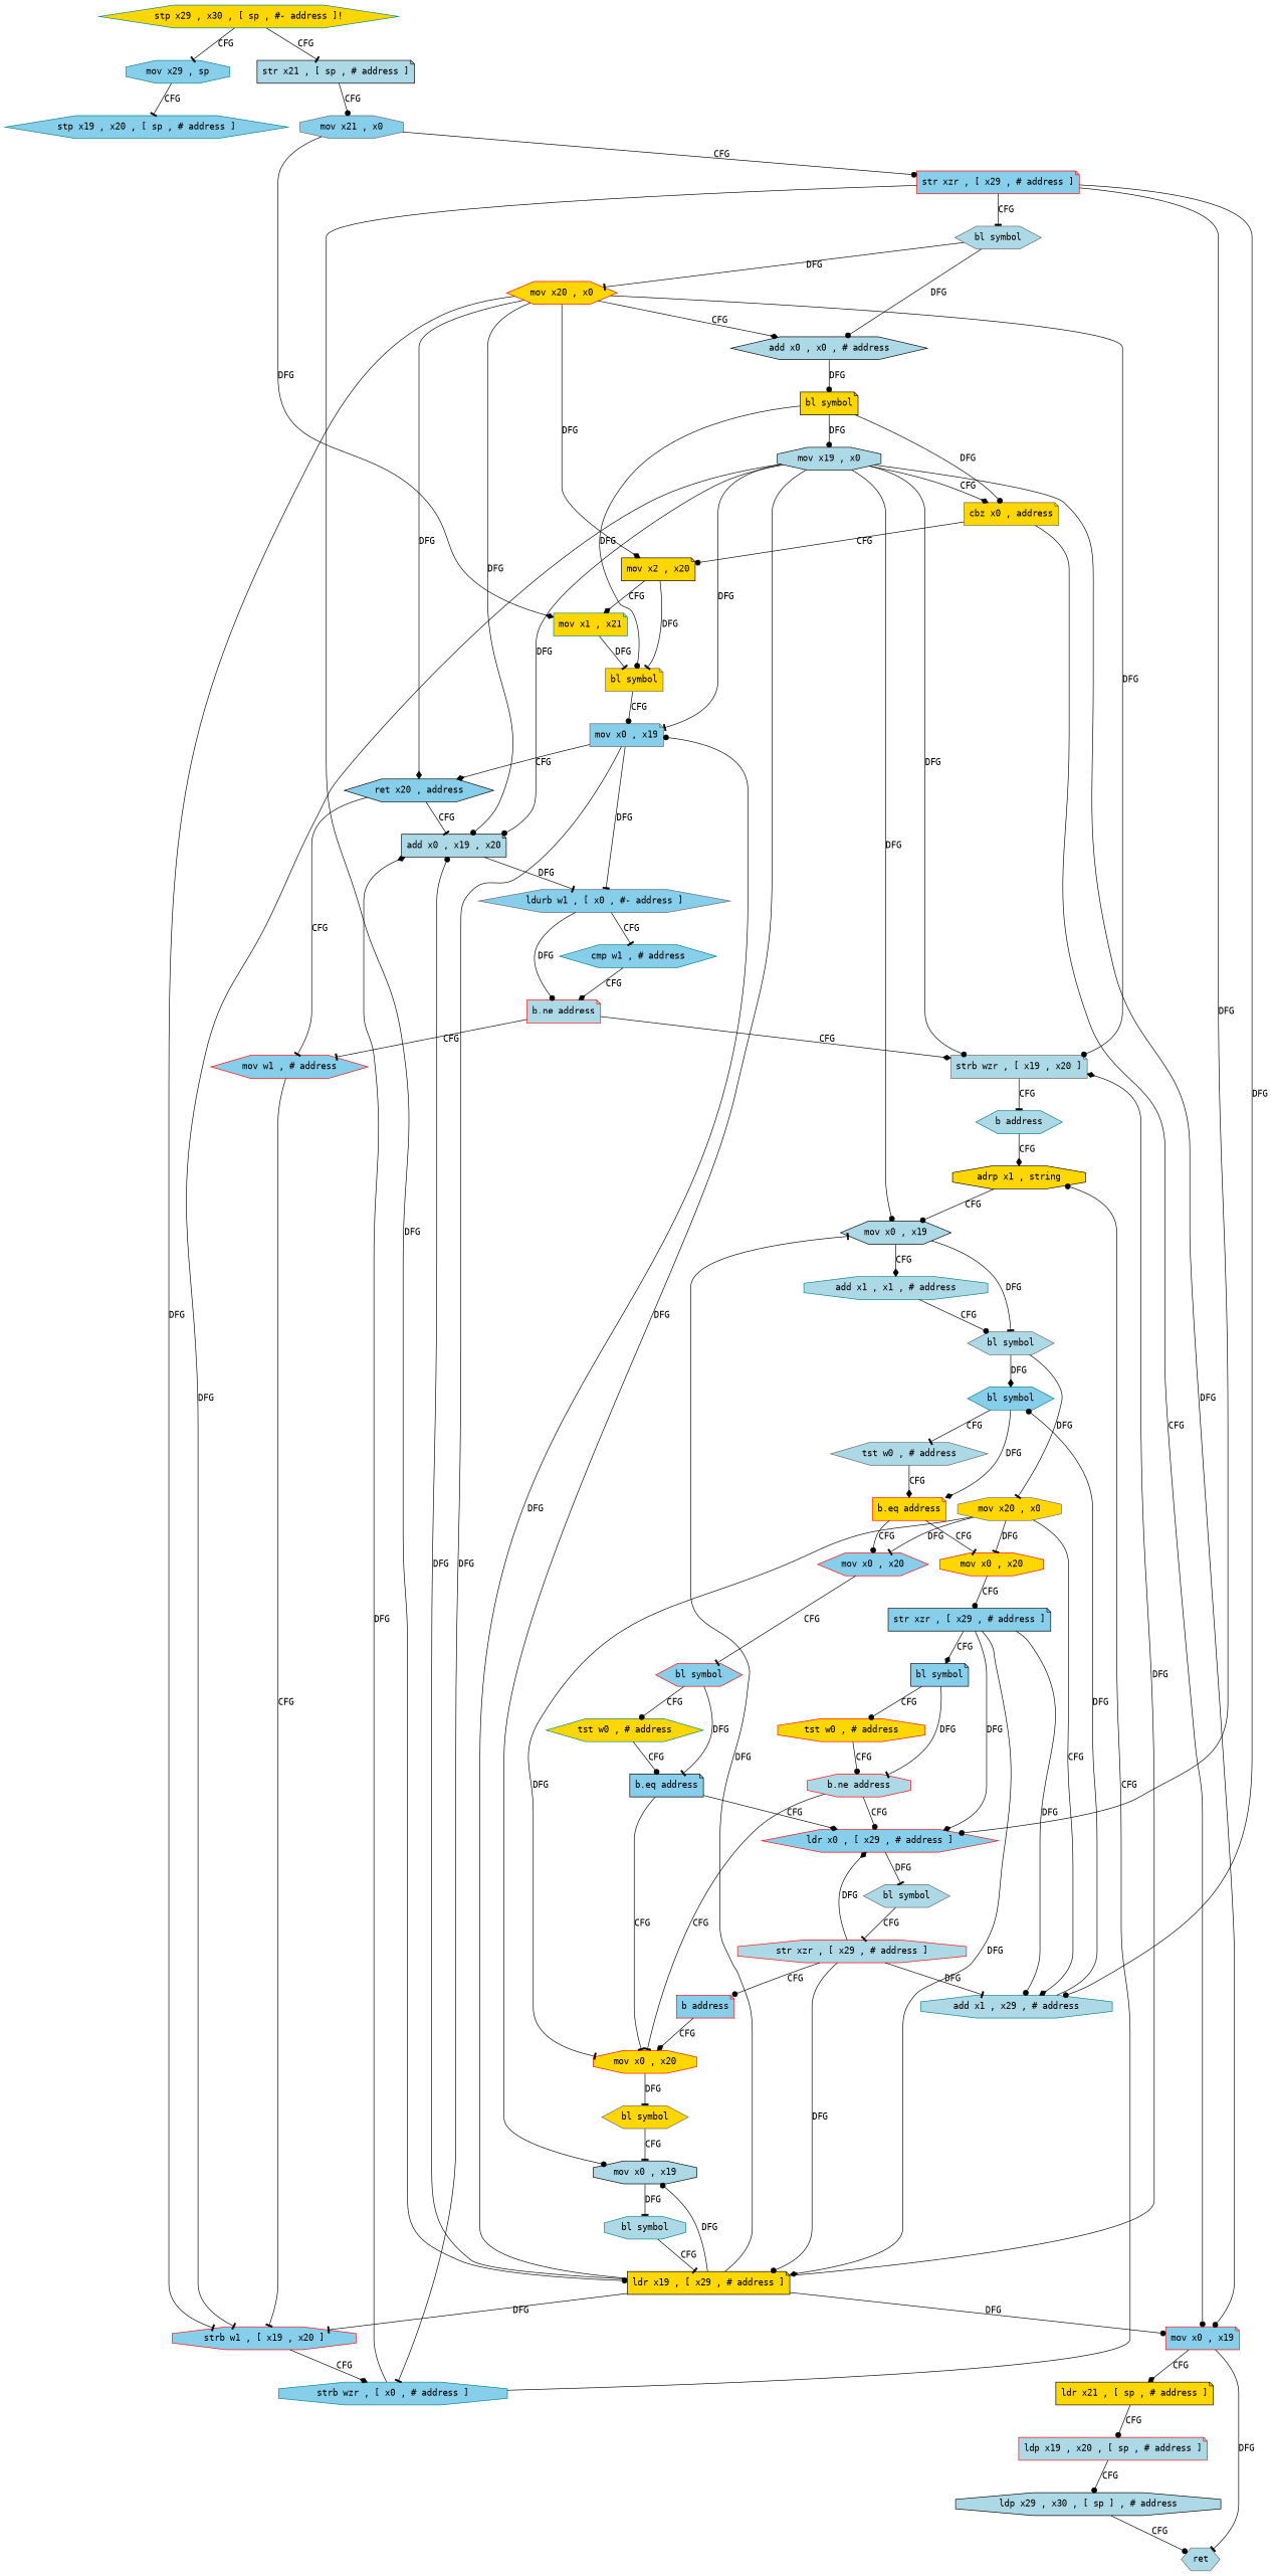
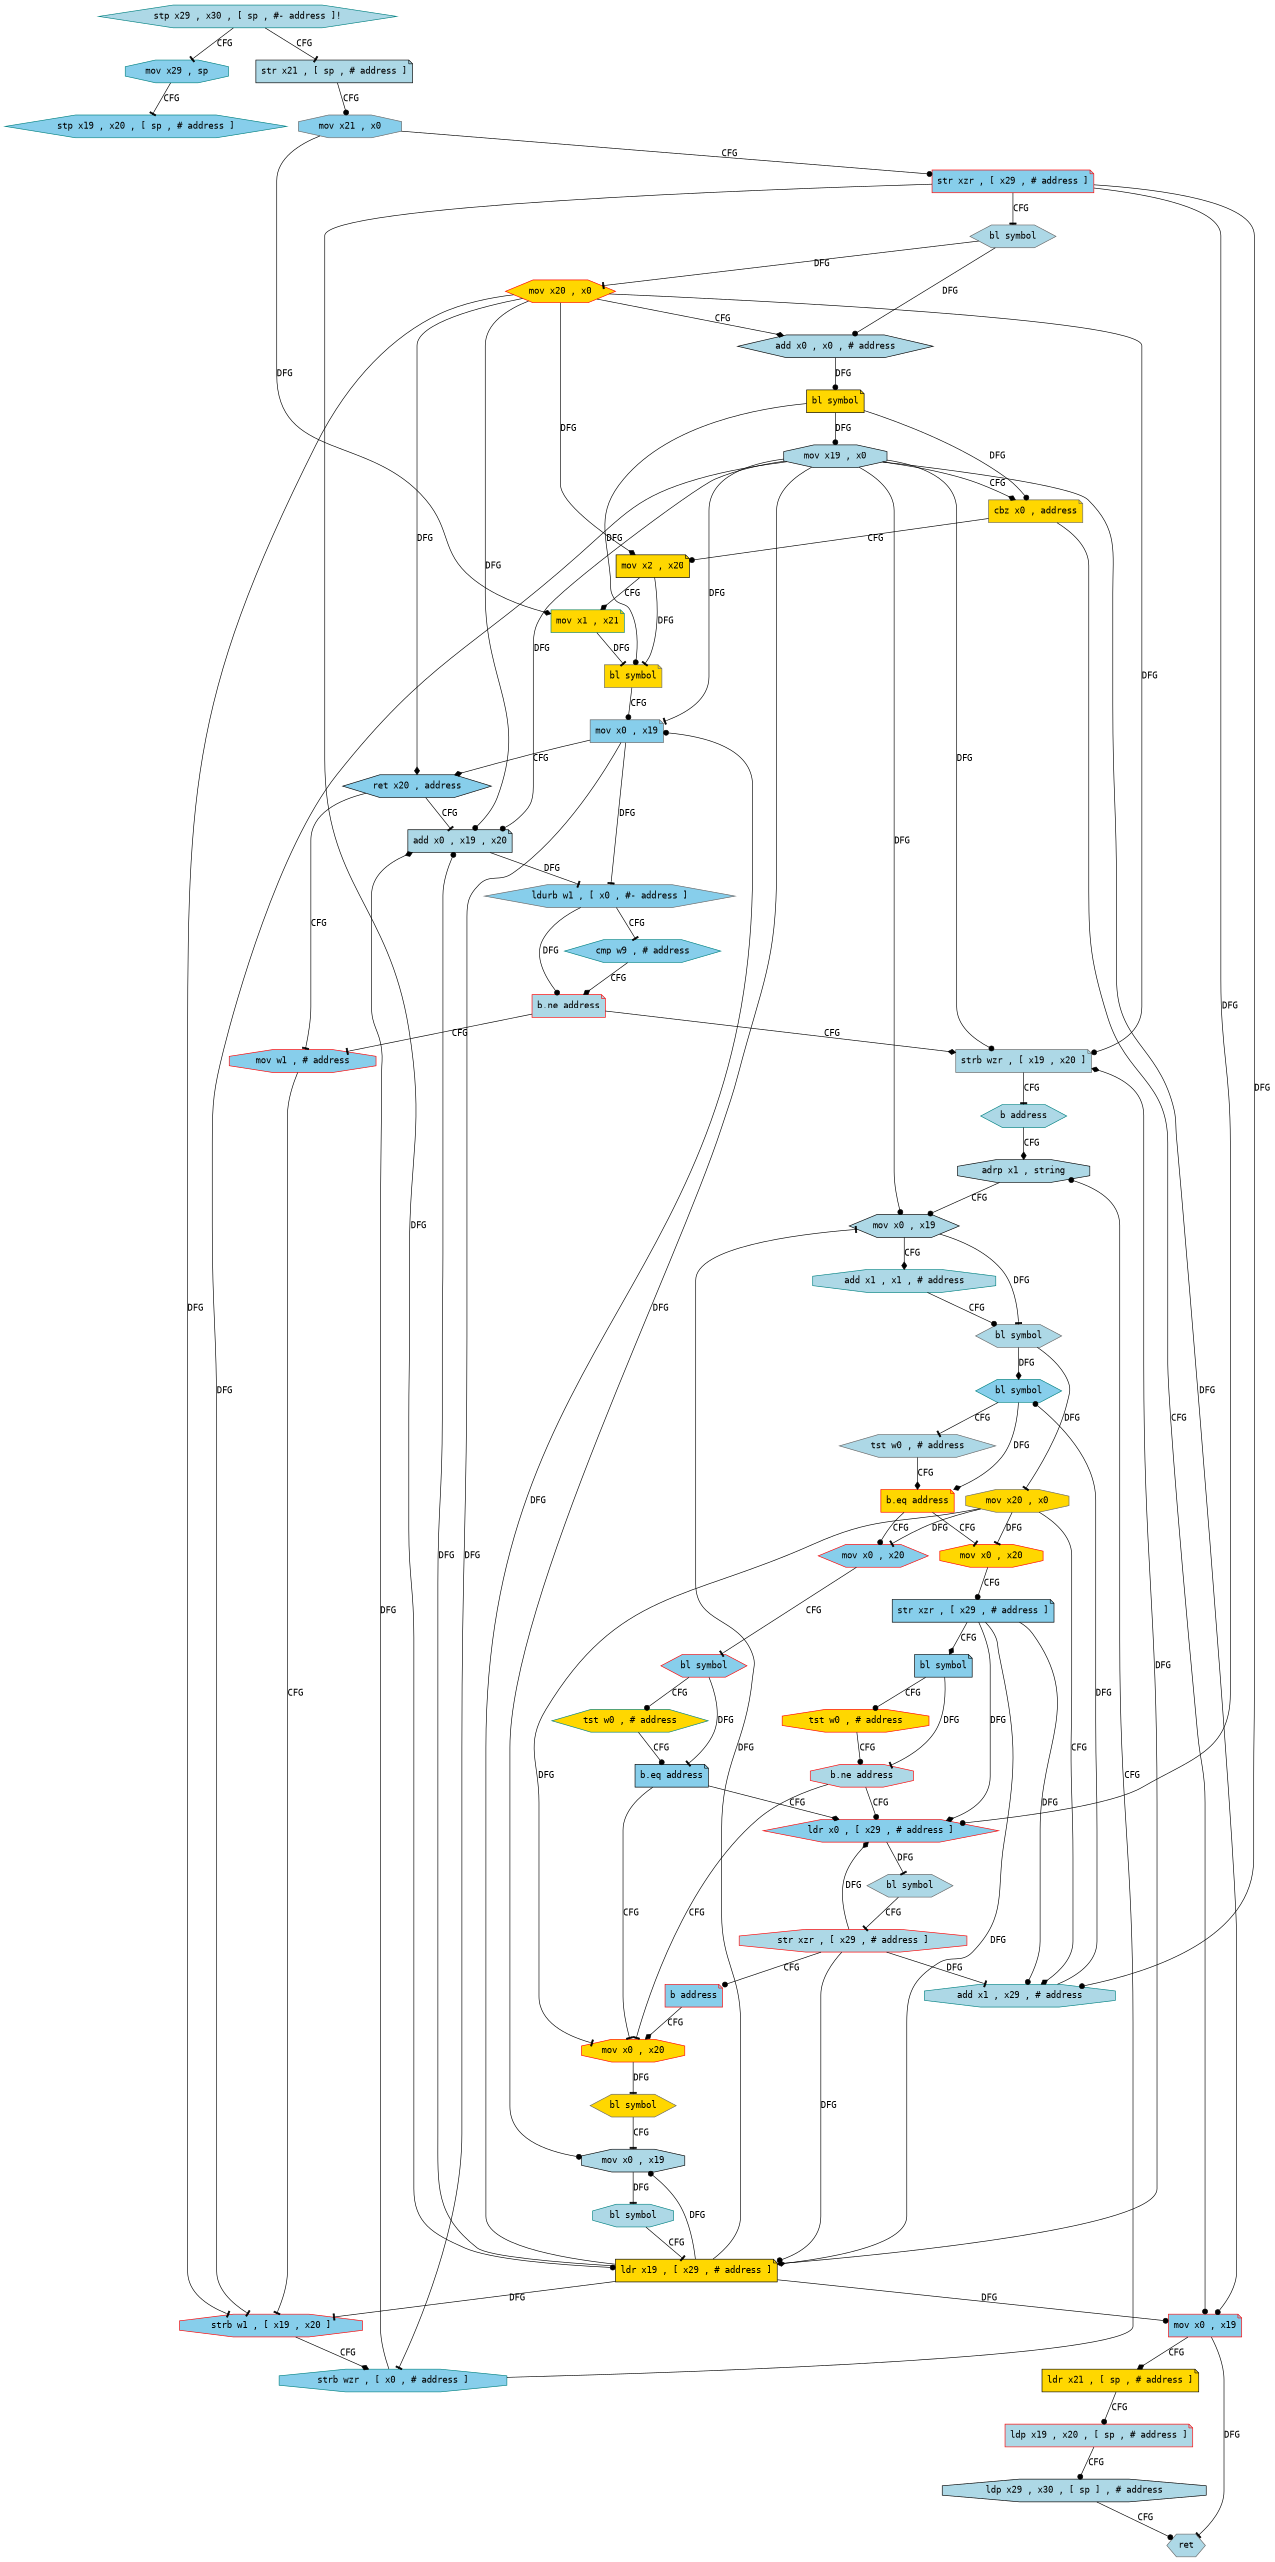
  digraph {
    fontname="DejaVu Sans Mono"
    node [color=red fillcolor=lightblue fontname="DejaVu Sans Mono" shape=hexagon style=filled]
    edge [arrowhead=dot fontname="DejaVu Sans Mono"]
-   n1 [color=teal fillcolor=gold label="stp x29 , x30 , [ sp , #- address ]!"]
+   n1 [color=teal label="stp x29 , x30 , [ sp , #- address ]!"]
    n2 [color=teal fillcolor=skyblue label="mov x29 , sp" shape=octagon]
    n3 [color=black label="str x21 , [ sp , # address ]" shape=note]
    n4 [color=teal fillcolor=skyblue label="stp x19 , x20 , [ sp , # address ]"]
    n5 [color=gray40 fillcolor=skyblue label="mov x21 , x0" shape=octagon]
    n6 [fillcolor=skyblue label="str xzr , [ x29 , # address ]" shape=note]
    n7 [color=teal fillcolor=gold label="mov x1 , x21" shape=note]
    n8 [color=gray40 label="bl symbol"]
    n9 [fillcolor=skyblue label="ldr x0 , [ x29 , # address ]"]
    n10 [color=teal label="add x1 , x29 , # address" shape=octagon]
    n11 [color=black fillcolor=gold label="ldr x19 , [ x29 , # address ]" shape=note]
    n12 [color=gray40 fillcolor=gold label="bl symbol" shape=note]
    n13 [fillcolor=gold label="mov x20 , x0"]
    n14 [color=black label="add x0 , x0 , # address"]
    n15 [color=gray40 label="bl symbol"]
    n16 [color=teal fillcolor=skyblue label="bl symbol"]
    n17 [color=black label="add x0 , x19 , x20" shape=note]
    n18 [color=gray40 label="strb wzr , [ x19 , x20 ]" shape=note]
    n19 [fillcolor=skyblue label="strb w1 , [ x19 , x20 ]" shape=octagon]
    n20 [fillcolor=skyblue label="mov x0 , x19" shape=note]
    n21 [color=gray40 fillcolor=skyblue label="mov x0 , x19" shape=note]
    n22 [color=black label="mov x0 , x19"]
    n23 [color=black label="mov x0 , x19" shape=octagon]
    n24 [color=black fillcolor=gold label="mov x2 , x20" shape=note]
    n25 [color=black fillcolor=skyblue label="ret x20 , address"]
    n26 [color=black fillcolor=gold label="bl symbol" shape=note]
-   n27 [fillcolor=skyblue label="mov w1 , # address"]
+   n27 [fillcolor=skyblue label="mov w1 , # address" shape=octagon]
    n28 [color=gray40 fillcolor=skyblue label="ldurb w1 , [ x0 , #- address ]"]
    n29 [color=teal label="b address"]
    n30 [color=teal fillcolor=skyblue label="strb wzr , [ x0 , # address ]" shape=octagon]
    n31 [color=black label="mov x19 , x0" shape=octagon]
    n32 [color=gray40 fillcolor=gold label="cbz x0 , address" shape=note]
    n33 [color=black fillcolor=gold label="ldr x21 , [ sp , # address ]" shape=note]
    n34 [color=gray40 label=ret]
    n35 [color=teal label="add x1 , x1 , # address" shape=octagon]
    n36 [color=gray40 label="bl symbol"]
    n37 [color=teal label="bl symbol" shape=octagon]
    n38 [label="ldp x19 , x20 , [ sp , # address ]" shape=note]
    n39 [color=black label="ldp x29 , x30 , [ sp ] , # address" shape=octagon]
-   n40 [color=teal fillcolor=skyblue label="cmp w1 , # address"]
+   n40 [color=teal fillcolor=skyblue label="cmp w9 , # address"]
    n41 [label="b.ne address" shape=note]
-   n42 [color=black fillcolor=gold label="adrp x1 , string" shape=octagon]
+   n42 [color=black label="adrp x1 , string" shape=octagon]
    n43 [fillcolor=gold label="mov x0 , x20" shape=octagon]
    n44 [color=black fillcolor=skyblue label="str xzr , [ x29 , # address ]" shape=note]
    n45 [color=black fillcolor=skyblue label="bl symbol" shape=note]
    n46 [fillcolor=gold label="tst w0 , # address" shape=octagon]
    n47 [label="b.ne address" shape=octagon]
    n48 [fillcolor=gold label="mov x0 , x20" shape=octagon]
    n49 [color=gray40 fillcolor=gold label="bl symbol"]
    n50 [label="str xzr , [ x29 , # address ]" shape=octagon]
    n51 [fillcolor=skyblue label="mov x0 , x20"]
    n52 [fillcolor=skyblue label="bl symbol"]
    n53 [color=teal fillcolor=gold label="tst w0 , # address"]
    n54 [color=black fillcolor=skyblue label="b.eq address" shape=note]
    n55 [color=gray40 fillcolor=gold label="mov x20 , x0" shape=octagon]
    n56 [color=gray40 label="tst w0 , # address"]
    n57 [fillcolor=gold label="b.eq address" shape=note]
    n58 [fillcolor=skyblue label="b address" shape=note]
    n1 -> n2 [arrowhead=tee label=CFG]
    n1 -> n3 [arrowhead=tee label=CFG]
    n2 -> n4 [arrowhead=tee label=CFG]
    n3 -> n5 [label=CFG]
    n5 -> n6 [label=CFG]
    n5 -> n7 [arrowhead=diamond label=DFG]
    n6 -> n8 [arrowhead=tee label=CFG]
    n6 -> n9 [label=DFG]
    n6 -> n10 [label=DFG]
    n6 -> n11 [label=DFG]
    n7 -> n12 [arrowhead=tee label=DFG]
    n8 -> n13 [arrowhead=tee label=DFG]
    n8 -> n14 [label=DFG]
    n9 -> n15 [arrowhead=tee label=DFG]
    n10 -> n16 [label=DFG]
    n11 -> n17 [label=DFG]
    n11 -> n18 [arrowhead=diamond label=DFG]
    n11 -> n19 [arrowhead=tee label=DFG]
    n11 -> n20 [label=DFG]
    n11 -> n21 [label=DFG]
    n11 -> n22 [arrowhead=tee label=DFG]
    n11 -> n23 [label=DFG]
    n12 -> n21 [label=CFG]
    n13 -> n14 [arrowhead=diamond label=CFG]
    n13 -> n17 [label=DFG]
    n13 -> n18 [label=DFG]
    n13 -> n19 [arrowhead=tee label=DFG]
    n13 -> n24 [arrowhead=diamond label=DFG]
    n13 -> n25 [arrowhead=diamond label=DFG]
    n14 -> n26 [label=DFG]
    n15 -> n50 [arrowhead=tee label=CFG]
    n16 -> n56 [arrowhead=tee label=CFG]
    n16 -> n57 [arrowhead=diamond label=DFG]
    n17 -> n28 [arrowhead=tee label=DFG]
    n18 -> n29 [arrowhead=tee label=CFG]
    n19 -> n30 [arrowhead=diamond label=CFG]
    n20 -> n33 [arrowhead=diamond label=CFG]
    n20 -> n34 [arrowhead=tee label=DFG]
    n21 -> n25 [arrowhead=diamond label=CFG]
    n21 -> n28 [arrowhead=tee label=DFG]
    n21 -> n30 [arrowhead=tee label=DFG]
    n22 -> n35 [arrowhead=diamond label=CFG]
    n22 -> n36 [arrowhead=tee label=DFG]
    n23 -> n37 [arrowhead=tee label=DFG]
    n24 -> n7 [arrowhead=diamond label=CFG]
    n24 -> n12 [arrowhead=tee label=DFG]
    n25 -> n17 [arrowhead=tee label=CFG]
    n25 -> n27 [arrowhead=tee label=CFG]
    n26 -> n12 [label=DFG]
    n26 -> n31 [label=DFG]
    n26 -> n32 [label=DFG]
    n27 -> n19 [arrowhead=tee label=CFG]
    n28 -> n40 [arrowhead=tee label=CFG]
    n28 -> n41 [label=DFG]
    n29 -> n42 [arrowhead=diamond label=CFG]
    n30 -> n17 [arrowhead=diamond label=DFG]
    n30 -> n42 [label=CFG]
    n31 -> n17 [label=DFG]
    n31 -> n18 [label=DFG]
    n31 -> n19 [arrowhead=tee label=DFG]
    n31 -> n20 [label=DFG]
    n31 -> n21 [arrowhead=tee label=DFG]
    n31 -> n22 [label=DFG]
    n31 -> n23 [label=DFG]
    n31 -> n32 [arrowhead=diamond label=CFG]
    n32 -> n20 [label=CFG]
    n32 -> n24 [label=CFG]
    n33 -> n38 [label=CFG]
    n35 -> n36 [label=CFG]
    n36 -> n16 [arrowhead=diamond label=DFG]
    n36 -> n55 [arrowhead=tee label=DFG]
    n37 -> n11 [arrowhead=tee label=CFG]
    n38 -> n39 [label=CFG]
    n39 -> n34 [label=CFG]
    n40 -> n41 [arrowhead=diamond label=CFG]
    n41 -> n18 [arrowhead=diamond label=CFG]
    n41 -> n27 [arrowhead=tee label=CFG]
    n42 -> n22 [label=CFG]
    n43 -> n44 [label=CFG]
    n44 -> n9 [arrowhead=diamond label=DFG]
    n44 -> n10 [label=DFG]
    n44 -> n11 [arrowhead=diamond label=DFG]
    n44 -> n45 [arrowhead=diamond label=CFG]
    n45 -> n46 [label=CFG]
    n45 -> n47 [arrowhead=tee label=DFG]
    n46 -> n47 [label=CFG]
    n47 -> n9 [label=CFG]
    n47 -> n48 [arrowhead=tee label=CFG]
    n48 -> n49 [arrowhead=tee label=DFG]
    n49 -> n23 [arrowhead=tee label=CFG]
    n50 -> n9 [arrowhead=diamond label=DFG]
    n50 -> n10 [arrowhead=tee label=DFG]
    n50 -> n11 [label=DFG]
    n50 -> n58 [label=CFG]
    n51 -> n52 [arrowhead=tee label=CFG]
    n52 -> n53 [label=CFG]
    n52 -> n54 [arrowhead=tee label=DFG]
    n53 -> n54 [label=CFG]
    n54 -> n9 [arrowhead=diamond label=CFG]
    n54 -> n48 [arrowhead=tee label=CFG]
    n55 -> n10 [arrowhead=diamond label=CFG]
    n55 -> n43 [arrowhead=tee label=DFG]
    n55 -> n48 [arrowhead=tee label=DFG]
    n55 -> n51 [arrowhead=tee label=DFG]
    n56 -> n57 [arrowhead=diamond label=CFG]
    n57 -> n43 [arrowhead=tee label=CFG]
    n57 -> n51 [label=CFG]
    n58 -> n48 [arrowhead=diamond label=CFG]
  }
